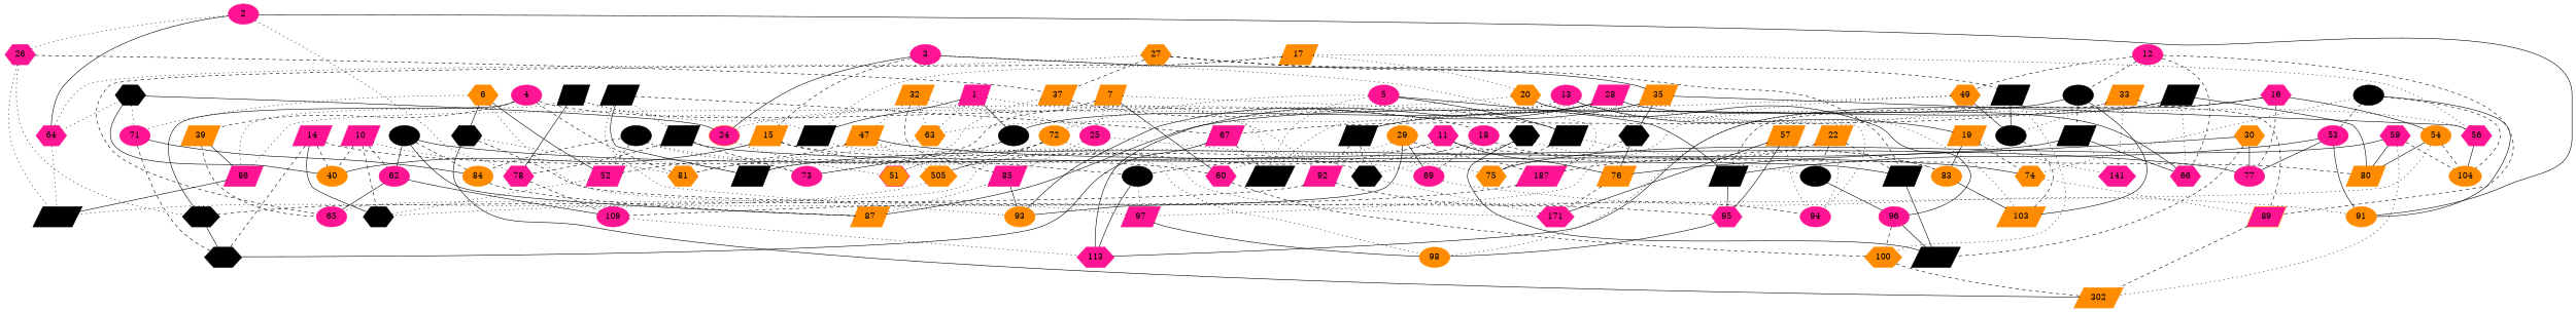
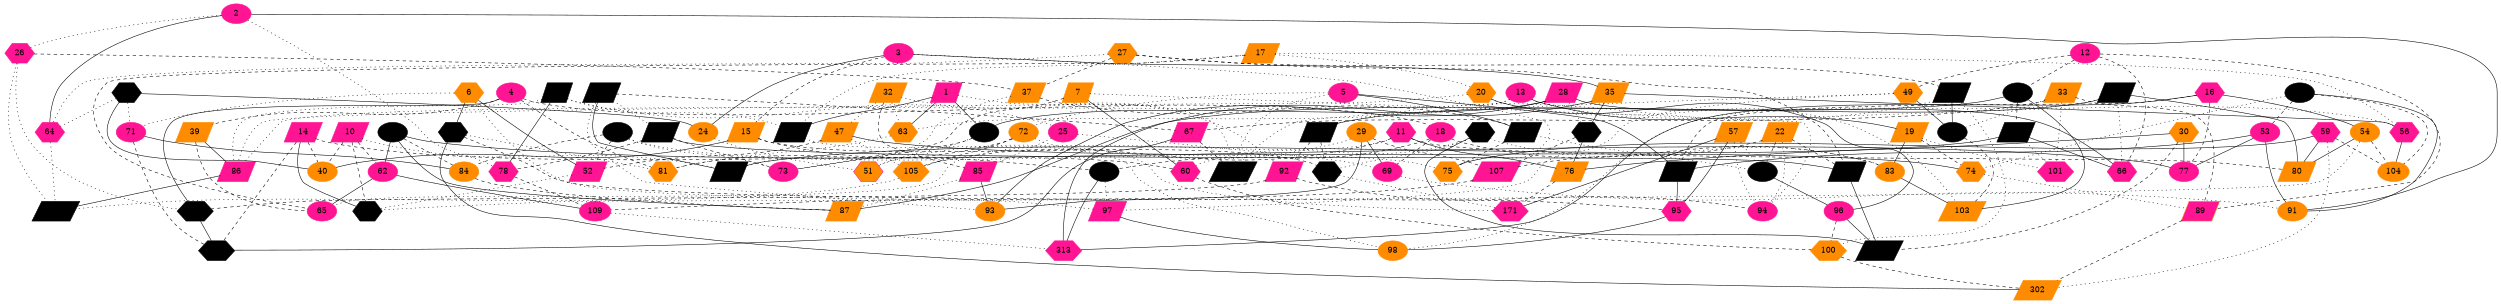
  graph {
    node [color=deeppink shape=parallelogram style=filled]
    edge [style=solid]
    43 [color=black]
    1
    48 [color=black shape=ellipse]
    63 [color=darkorange shape=hexagon]
    106 [color=black]
    98 [color=darkorange shape=ellipse]
    73 [shape=ellipse]
    51 [fillcolor=darkorange shape=hexagon]
    81 [color=darkorange shape=hexagon]
    2 [shape=ellipse]
    26 [shape=hexagon]
    64 [shape=hexagon]
    78 [shape=hexagon]
    91 [color=darkorange shape=ellipse]
    110 [color=black shape=hexagon]
    37 [color=darkorange]
    114 [color=black]
    109 [shape=ellipse]
    3 [shape=ellipse]
    15 [color=darkorange]
-   24 [color=darkorange shape=ellipse fillcolor=deeppink]
+   24 [color=darkorange shape=ellipse]
    35 [color=darkorange]
    75 [color=darkorange shape=hexagon]
    40 [color=darkorange shape=ellipse]
    42 [color=black shape=ellipse]
    58 [color=black shape=hexagon]
-   113 [shape=hexagon]
+   113 [shape=hexagon label=313]
    56 [shape=hexagon]
    50 [color=black shape=hexagon]
    4 [shape=ellipse]
    18 [shape=ellipse]
    39 [color=darkorange]
    69 [shape=ellipse]
    83 [color=darkorange shape=ellipse]
    86
    65 [shape=ellipse]
    112 [color=black shape=hexagon]
    5 [shape=ellipse]
    70 [color=black]
    72 [color=darkorange shape=ellipse]
    79 [color=black]
    90 [color=black shape=ellipse]
-   105 [color=darkorange shape=hexagon label=505]
+   105 [color=darkorange shape=hexagon]
    n44 [label=171 shape=hexagon]
    95 [shape=hexagon]
    6 [color=darkorange shape=hexagon]
    52
    68 [color=black shape=hexagon]
    71 [shape=ellipse]
    97
    61 [color=black shape=hexagon]
    n52 [color=darkorange label=302]
    84 [color=darkorange shape=ellipse]
    7 [color=darkorange]
    25 [shape=ellipse]
    60 [shape=hexagon]
    94 [shape=ellipse]
    85
    100 [color=darkorange shape=hexagon]
    8 [color=black shape=ellipse]
    62 [shape=ellipse]
    77 [shape=ellipse]
    87 [color=darkorange]
    9 [color=black]
    10
    82 [color=black]
    11 [shape=hexagon]
    76 [color=darkorange]
    80 [color=darkorange]
    12 [shape=ellipse]
    36 [color=black shape=ellipse]
    49 [color=darkorange shape=hexagon]
    66 [shape=hexagon]
    89 [color=darkorange fillcolor=deeppink]
    103 [color=darkorange]
    46 [color=black]
    88 [color=black shape=ellipse]
    13 [shape=ellipse]
    19 [color=darkorange]
    74 [color=darkorange shape=hexagon]
-   101 [shape=hexagon label=141]
+   101 [shape=hexagon]
    14
    16 [shape=hexagon]
    54 [color=darkorange shape=ellipse]
    104 [color=darkorange shape=ellipse]
    17 [color=darkorange]
    20 [color=darkorange shape=hexagon]
    96 [shape=ellipse]
    108 [color=black]
    21 [color=black shape=hexagon]
    22 [color=darkorange]
    99 [color=black]
-   107 [label=187]
+   107
    23 [color=black]
    31 [color=black]
    67
    93 [color=darkorange shape=ellipse]
    27 [color=darkorange shape=hexagon]
    34 [color=black]
    55 [color=black]
    28
    29 [color=darkorange shape=ellipse]
    30 [color=darkorange shape=hexagon]
    32 [color=darkorange]
    47 [color=darkorange]
    92
    33 [color=darkorange]
    38 [color=black shape=ellipse]
    41 [color=black shape=ellipse]
    53 [shape=ellipse]
    44 [color=black shape=hexagon]
    45 [color=black]
    57 [color=darkorange]
    59 [shape=hexagon]
    43 -- 98 [style=dotted]
    1 -- 43
    1 -- 48
-   1 -- 63 [style=dotted]
+   1 -- 63
    1 -- 106 [style=dotted]
    48 -- 73 [style=dashed]
    48 -- 51 [style=dotted]
    63 -- 81 [style=dotted]
    2 -- 26 [style=dotted]
    2 -- 64
    2 -- 78 [style=dotted]
    2 -- 91
    26 -- 110 [style=dotted]
    26 -- 37 [style=dashed]
    26 -- 114 [style=dotted]
    64 -- 114 [style=dotted]
    78 -- 109 [style=dashed]
    110 -- 112
    37 -- 70 [style=dashed]
    37 -- 82 [style=dotted]
    109 -- 113 [style=dotted]
    3 -- 15 [style=dashed]
    3 -- 24
    3 -- 35
    3 -- 75 [style=dotted]
    15 -- 40
    15 -- 42 [style=dashed]
    15 -- 58 [style=dashed]
    24 -- 51 [style=dotted]
    35 -- 113
    35 -- 56
    35 -- 50
    42 -- 113
    42 -- 97 [style=dotted]
    58 -- n44 [style=dotted]
    56 -- 104
    50 -- 76
    50 -- 107 [style=dashed]
    4 -- 81 [style=dashed]
    4 -- 110
    4 -- 18 [style=dashed]
    4 -- 39 [style=dashed]
    18 -- 42 [style=dashed]
    18 -- 69 [style=dashed]
    18 -- 83 [style=dashed]
    39 -- 86
    39 -- 65 [style=dashed]
    69 -- 91 [style=dotted]
    83 -- 103
    86 -- 114
    5 -- 106 [style=dotted]
    5 -- 70
    5 -- 72 [style=dotted]
    5 -- 79
    70 -- 75 [style=dashed]
    70 -- 90 [style=dotted]
    72 -- 81 [style=dashed]
    72 -- 105 [style=dashed]
    72 -- n44 [style=dotted]
    79 -- 95
    90 -- 96
    105 -- 114 [style=dotted]
    95 -- 98
    6 -- 52
    6 -- 68
    6 -- 71 [style=dotted]
    6 -- 97 [style=dotted]
    52 -- 61 [style=dotted]
    68 -- 81 [style=dotted]
    68 -- 95 [style=dashed]
    68 -- n52
    71 -- 112 [style=dashed]
    71 -- 84
    97 -- 98
    84 -- 87 [style=dashed]
    7 -- 73 [style=dashed]
    7 -- 25 [style=dotted]
    7 -- 60
    7 -- 94 [style=dotted]
    25 -- 69 [style=dotted]
    25 -- 85 [style=dotted]
    60 -- 100 [style=dashed]
    85 -- 87 [style=dotted]
    85 -- 93
    100 -- n52 [style=dashed]
    8 -- 84 [style=dashed]
    8 -- 62
    8 -- 77
    8 -- 87
    62 -- 109
    62 -- 65
    9 -- 43 [style=dotted]
    9 -- 78
    9 -- 86 [style=dotted]
    9 -- 25 [style=dotted]
    10 -- 40 [style=dashed]
    10 -- 61 [style=dashed]
    10 -- 62 [style=dashed]
    10 -- 82 [style=dotted]
    11 -- 65 [style=dotted]
    11 -- 105 [style=dashed]
    11 -- 76
    11 -- 80 [style=dashed]
    76 -- n44 [style=dashed]
    12 -- 36 [style=dashed]
    12 -- 49 [style=dashed]
    12 -- 66 [style=dashed]
    12 -- 89 [style=dashed]
    36 -- 87
    36 -- 103
    36 -- 46 [style=dashed]
    49 -- 106 [style=dotted]
    49 -- 97 [style=dotted]
    49 -- 88
    89 -- n52 [style=dashed]
    46 -- 82
    46 -- 66
    46 -- 101 [style=dotted]
    88 -- 103 [style=dashed]
    13 -- 63 [style=dotted]
    13 -- 86 [style=dotted]
    13 -- 103 [style=dotted]
    13 -- 19
    19 -- 83
    19 -- 74 [style=dashed]
    19 -- 101 [style=dotted]
    74 -- 89 [style=dotted]
    14 -- 40 [style=dashed]
    14 -- 112 [style=dashed]
    14 -- 61
    14 -- 60 [style=dashed]
    16 -- 113
    16 -- 79 [style=dashed]
    16 -- 77 [style=dashed]
    16 -- 54
    54 -- 61 [style=dotted]
    54 -- 80
    54 -- 104 [style=dashed]
    17 -- 43 [style=dotted]
    17 -- 56 [style=dotted]
    17 -- 65 [style=dashed]
    17 -- 20 [style=dotted]
-   20 -- 24 [style=dotted]
+   20 -- 86 [style=dotted]
    20 -- 56 [style=dotted]
    20 -- 96
    96 -- 100 [style=dashed]
    96 -- 108
    21 -- 64 [style=dotted]
    21 -- 24
    21 -- 40
    21 -- 71 [style=dotted]
    22 -- 90 [style=dashed]
    22 -- 94 [style=dotted]
    22 -- 99 [style=dashed]
    22 -- 107 [style=dashed]
    99 -- 108
    107 -- 109 [style=dashed]
    23 -- 82
    23 -- 31 [style=dotted]
    23 -- 67 [style=dashed]
    23 -- 93 [style=dotted]
    31 -- 73 [style=dashed]
    31 -- 78 [style=dashed]
    31 -- 99
    67 -- 106 [style=dashed]
    67 -- 112
    27 -- 64 [style=dotted]
    27 -- 37 [style=dashed]
    27 -- 99 [style=dashed]
    27 -- 34 [style=dashed]
    34 -- 100 [style=dotted]
    34 -- 88
    34 -- 55 [style=dotted]
    55 -- 58 [style=dashed]
    55 -- 92 [style=dashed]
    28 -- 48
    28 -- 50 [style=dotted]
    28 -- 66
    28 -- 93
    29 -- 51 [style=dotted]
    29 -- 69
    29 -- 107 [style=dashed]
    29 -- 93
    30 -- 77
    30 -- 76
    30 -- 108 [style=dashed]
    32 -- 63 [style=dotted]
    32 -- 85 [style=dashed]
    32 -- 47 [style=dotted]
    32 -- 92 [style=dotted]
    47 -- 105 [style=dotted]
    47 -- 52 [style=dashed]
    47 -- 74
    92 -- 110 [style=dashed]
    92 -- 94 [style=dashed]
    33 -- 89 [style=dashed]
    33 -- 88 [style=dotted]
    33 -- 101 [style=dotted]
    33 -- 67 [style=dashed]
    38 -- 73 [style=dotted]
    38 -- 75 [style=dotted]
    38 -- 52 [style=dashed]
    38 -- 84 [style=dashed]
    41 -- 91
    41 -- 74 [style=dotted]
    41 -- 104 [style=dashed]
    41 -- 53 [style=dashed]
    53 -- 91
    53 -- 79
    53 -- 77
    44 -- 58 [style=dotted]
    44 -- 83 [style=dotted]
    44 -- 60 [style=dotted]
    44 -- 108
    45 -- 98 [style=dotted]
    45 -- 80
    45 -- 66 [style=dotted]
    45 -- 55
    57 -- 90 [style=dotted]
    57 -- n44
    57 -- 95
    57 -- 94 [style=dotted]
    59 -- 75
    59 -- n52 [style=dotted]
    59 -- 80
    59 -- 104 [style=dashed]
  }
